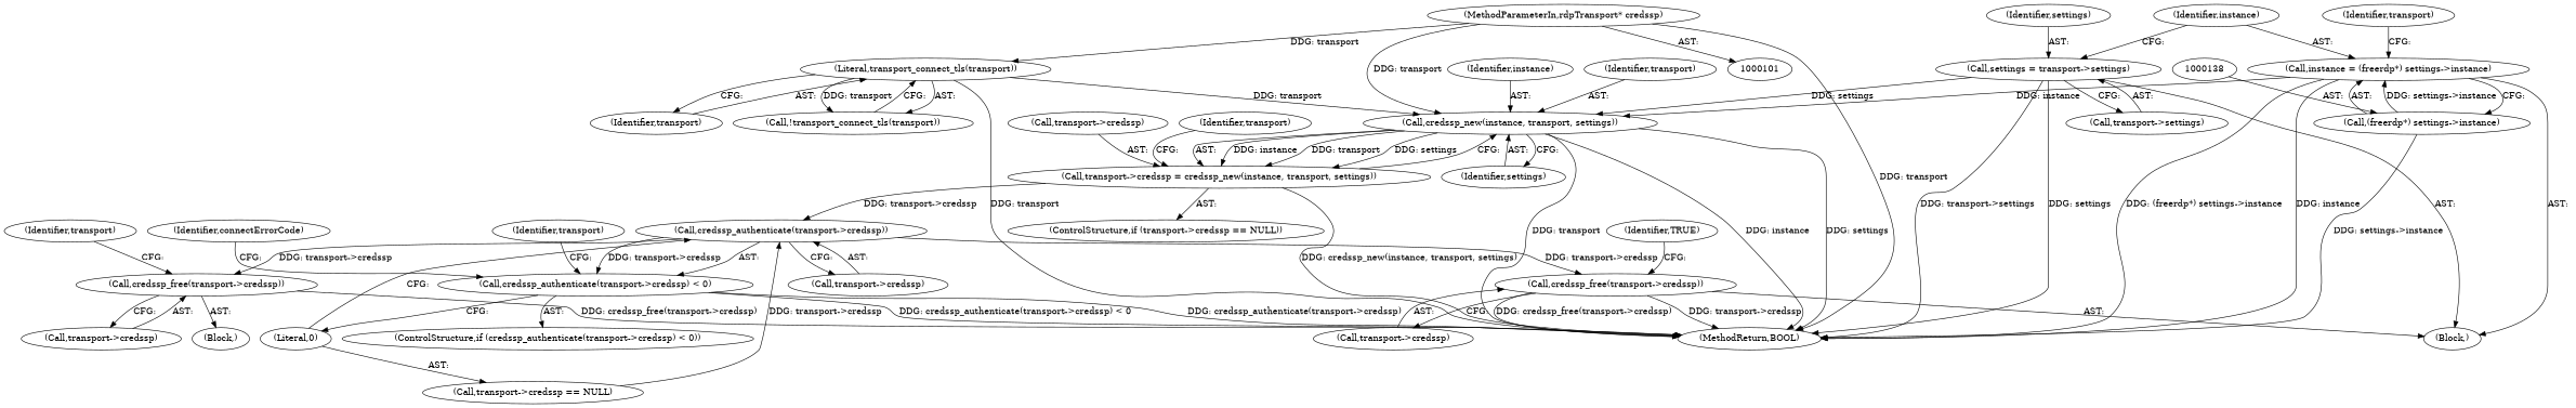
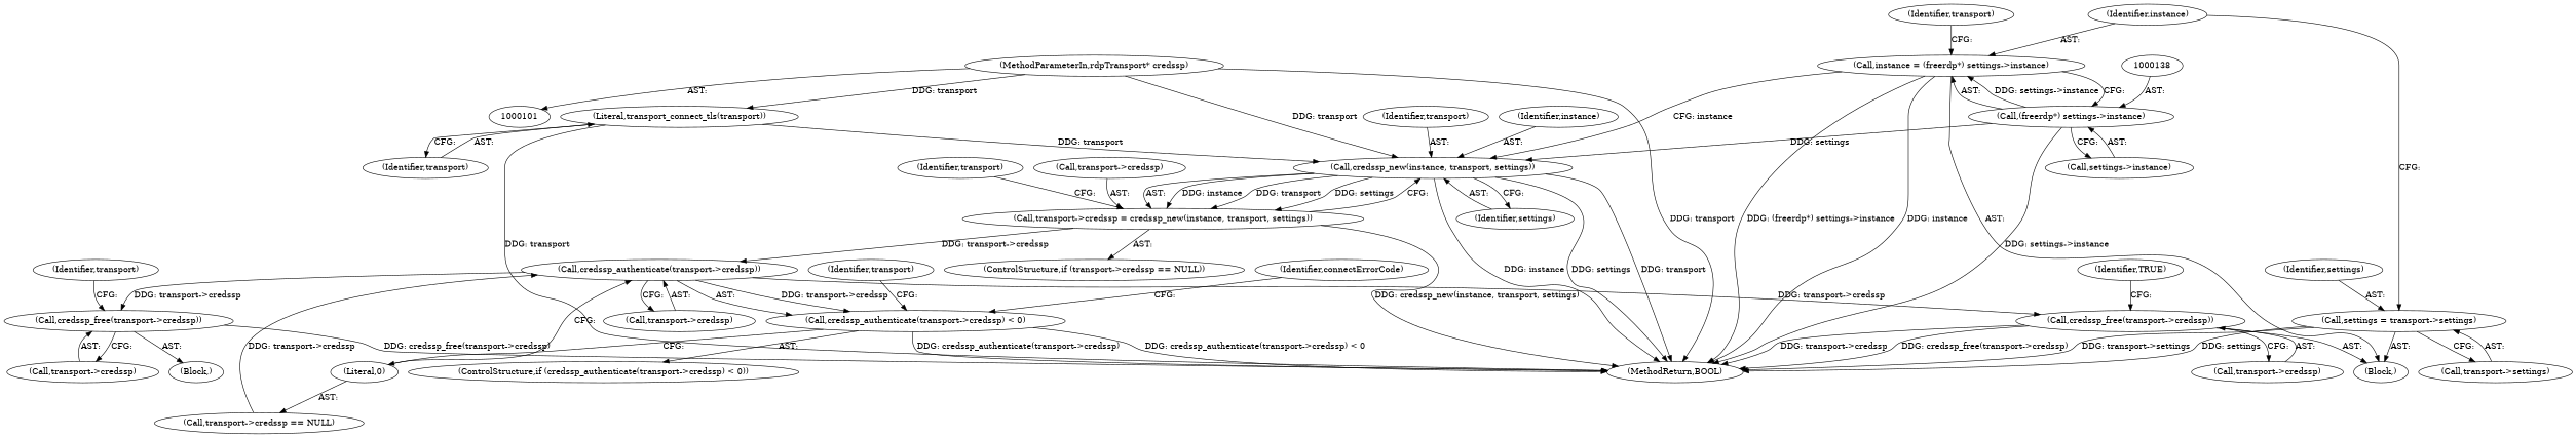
  digraph {
    n1 [label="(Call,credssp_new(instance, transport, settings))"]
    n2 [label="(Call,transport->credssp = credssp_new(instance, transport, settings))"]
    n3 [label="(MethodReturn,BOOL)"]
    n4 [label="(Identifier,settings)"]
    n5 [label="(Call,credssp_authenticate(transport->credssp))"]
    n6 [label="(ControlStructure,if (transport->credssp == NULL))"]
    n7 [label="(Call,instance = (freerdp*) settings->instance)"]
    n8 [label="(Call,(freerdp*) settings->instance)"]
    n9 [label="(Block,)"]
+   n10 [label="(Call,settings->instance)"]
    n11 [label="(Literal,transport_connect_tls(transport))"]
    n12 [label="(Identifier,transport)"]
-   n13 [label="(Call,!transport_connect_tls(transport))"]
    n14 [label="(MethodParameterIn,rdpTransport* credssp)"]
    1000101
    n16 [label="(Call,settings = transport->settings)"]
    n17 [label="(Call,transport->settings)"]
    n18 [label="(Call,credssp_authenticate(transport->credssp) < 0)"]
    n19 [label="(Call,credssp_free(transport->credssp))"]
    n20 [label="(Call,credssp_free(transport->credssp))"]
    n21 [label="(Call,transport->credssp)"]
    n22 [label="(Literal,0)"]
    n23 [label="(ControlStructure,if (credssp_authenticate(transport->credssp) < 0))"]
    n24 [label="(Block,)"]
    n25 [label="(Call,transport->credssp)"]
    n26 [label="(Call,transport->credssp)"]
    n27 [label="(Call,transport->credssp == NULL)"]
    n28 [label="(Identifier,transport)"]
    n29 [label="(Identifier,transport)"]
    n30 [label="(Call,transport->credssp)"]
    n31 [label="(Identifier,connectErrorCode)"]
    n32 [label="(Identifier,instance)"]
    n33 [label="(Identifier,transport)"]
    n34 [label="(Identifier,TRUE)"]
    n35 [label="(Identifier,transport)"]
    n36 [label="(Identifier,instance)"]
    n37 [label="(Identifier,settings)"]
    n38 [label="(Identifier,transport)"]
    1000138
    n1 -> n2 [label="AST: "]
    n1 -> n2 [label="DDG: instance"]
    n1 -> n2 [label="DDG: transport"]
    n1 -> n2 [label="DDG: settings"]
    n1 -> n3 [label="DDG: transport"]
    n1 -> n3 [label="DDG: settings"]
    n1 -> n3 [label="DDG: instance"]
    n1 -> n4 [label="CFG: "]
    n2 -> n1 [label="CFG: "]
    n2 -> n3 [label="DDG: credssp_new(instance, transport, settings)"]
    n2 -> n5 [label="DDG: transport->credssp"]
    n2 -> n6 [label="AST: "]
    n4 -> n1 [label="AST: "]
    n5 -> n18 [label="AST: "]
    n5 -> n18 [label="DDG: transport->credssp"]
    n5 -> n19 [label="DDG: transport->credssp"]
    n5 -> n20 [label="DDG: transport->credssp"]
    n5 -> n21 [label="CFG: "]
-   n7 -> n1 [label="DDG: instance"]
+   n7 -> n1 [label="CFG: instance"]
    n7 -> n3 [label="DDG: (freerdp*) settings->instance"]
    n7 -> n3 [label="DDG: instance"]
    n7 -> n8 [label="CFG: "]
    n7 -> n9 [label="AST: "]
    n8 -> n3 [label="DDG: settings->instance"]
    n8 -> n7 [label="AST: "]
    n8 -> n7 [label="DDG: settings->instance"]
+   n8 -> n10 [label="CFG: "]
+   n10 -> n8 [label="AST: "]
    n11 -> n1 [label="DDG: transport"]
    n11 -> n3 [label="DDG: transport"]
    n11 -> n12 [label="CFG: "]
-   n11 -> n13 [label="AST: "]
-   n11 -> n13 [label="DDG: transport"]
    n12 -> n11 [label="AST: "]
-   n13 -> n11 [label="CFG: "]
    n14 -> n1 [label="DDG: transport"]
    n14 -> n3 [label="DDG: transport"]
    n14 -> n11 [label="DDG: transport"]
    n14 -> 1000101 [label="AST: "]
-   n16 -> n1 [label="DDG: settings"]
+   n8 -> n1 [label="DDG: settings"]
    n16 -> n3 [label="DDG: transport->settings"]
    n16 -> n3 [label="DDG: settings"]
    n16 -> n9 [label="AST: "]
    n16 -> n17 [label="CFG: "]
    n17 -> n16 [label="AST: "]
    n18 -> n3 [label="DDG: credssp_authenticate(transport->credssp) < 0"]
    n18 -> n3 [label="DDG: credssp_authenticate(transport->credssp)"]
    n18 -> n22 [label="CFG: "]
    n18 -> n23 [label="AST: "]
    n19 -> n3 [label="DDG: credssp_free(transport->credssp)"]
    n19 -> n24 [label="AST: "]
    n19 -> n25 [label="CFG: "]
    n20 -> n3 [label="DDG: transport->credssp"]
    n20 -> n3 [label="DDG: credssp_free(transport->credssp)"]
    n20 -> n9 [label="AST: "]
    n20 -> n26 [label="CFG: "]
    n21 -> n5 [label="AST: "]
    n22 -> n5 [label="CFG: "]
    n22 -> n27 [label="AST: "]
    n25 -> n19 [label="AST: "]
    n26 -> n20 [label="AST: "]
    n27 -> n5 [label="DDG: transport->credssp"]
    n28 -> n7 [label="CFG: "]
    n29 -> n1 [label="AST: "]
    n30 -> n2 [label="AST: "]
    n31 -> n18 [label="CFG: "]
    n32 -> n1 [label="AST: "]
    n33 -> n19 [label="CFG: "]
    n34 -> n20 [label="CFG: "]
    n35 -> n2 [label="CFG: "]
    n36 -> n7 [label="AST: "]
    n36 -> n16 [label="CFG: "]
    n37 -> n16 [label="AST: "]
    n38 -> n18 [label="CFG: "]
    1000138 -> n8 [label="AST: "]
  }
